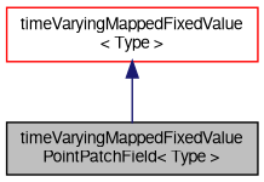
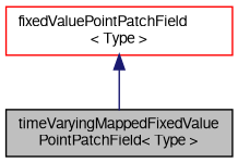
  digraph {
    node [fontname=FreeSans fontsize=10 shape=record]
    n1 [color=black fillcolor=grey75 fontcolor=black height=0.2 label="timeVaryingMappedFixedValue\lPointPatchField\< Type \>" style=filled width=0.4]
-   n2 [color=red height=0.2 label="timeVaryingMappedFixedValue\l\< Type \>" width=0.4]
+   n2 [color=red height=0.2 label="fixedValuePointPatchField\l\< Type \>" width=0.4]
    n2 -> n1 [color=midnightblue dir=back fontname=FreeSans fontsize=10 labelfontname=FreeSans labelfontsize=10 style=solid]
  }
